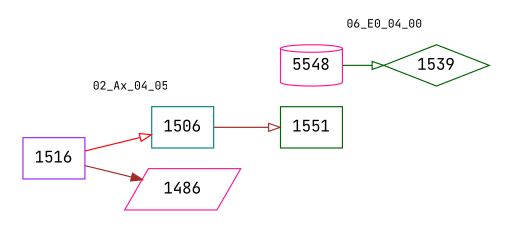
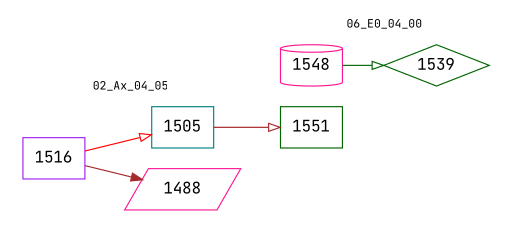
  digraph {
    fontname="JetBrains Mono"
    rankdir=LR
    node [color=deeppink fontname="JetBrains Mono" shape=box]
    edge [arrowhead=onormal color=brown fontname="JetBrains Mono"]
    n1 [color=purple label=1516]
-   n2 [label=1486 shape=parallelogram]
-   n3 [color=teal label=1506]
-   n4 [label=5548 shape=cylinder]
+   n2 [label=1488 shape=parallelogram]
+   n3 [color=teal label=1505]
+   n4 [label=1548 shape=cylinder]
    n5 [color=darkgreen label=1539 shape=diamond]
    n6 [color=darkgreen label=1551]
    subgraph cluster_1 {
      color=white
      fontsize=10
      label="02_Ax_04_05"
      n1
      n2
      n3
    }
    subgraph cluster_2 {
      color=white
      fontsize=10
      label="06_E0_04_00"
      n4
      n5
      n6
    }
    n1 -> n2 [arrowhead=normal]
    n1 -> n3 [color=red]
    n3 -> n6
    n4 -> n5 [color=darkgreen]
  }
